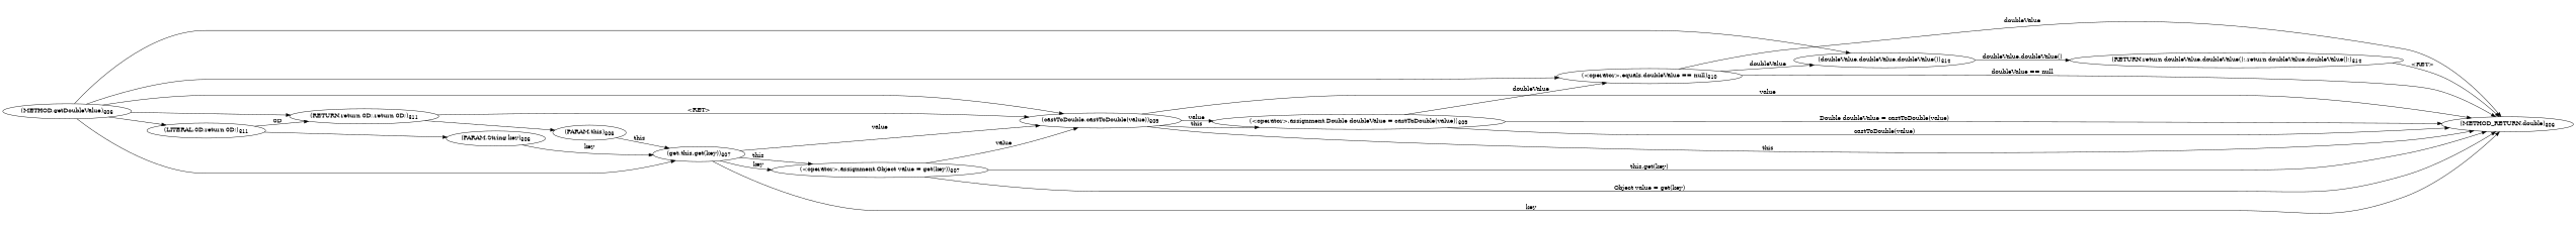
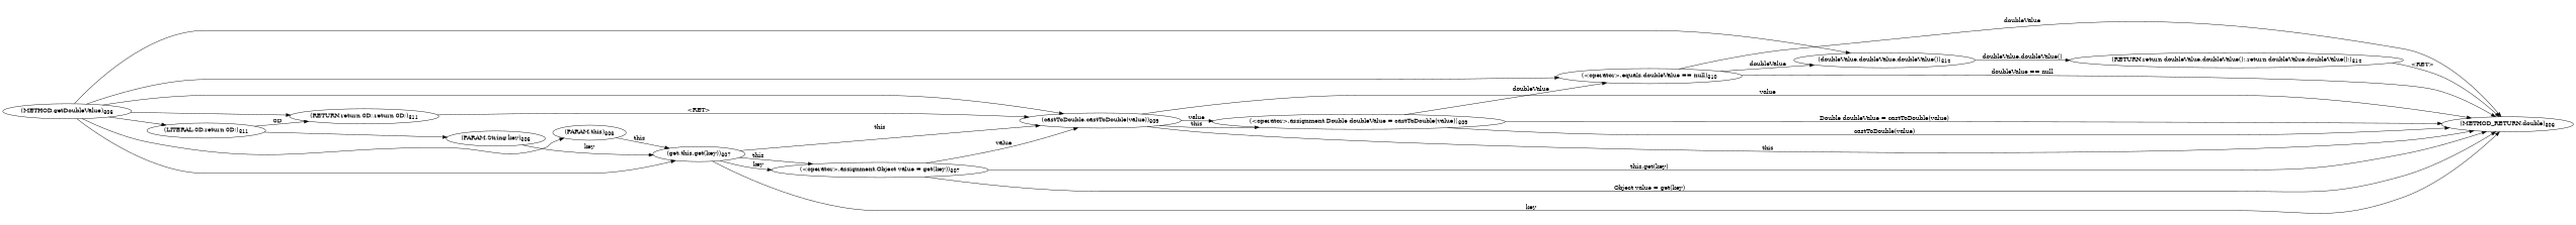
  digraph {
    rankdir=LR
    n1 [label=<(METHOD,getDoubleValue)<SUB>306</SUB>>]
    n2 [label=<(PARAM,this)<SUB>306</SUB>>]
    n3 [label=<(&lt;operator&gt;.equals,doubleValue == null)<SUB>310</SUB>>]
    n4 [label=<(doubleValue,doubleValue.doubleValue())<SUB>314</SUB>>]
    n5 [label=<(get,this.get(key))<SUB>307</SUB>>]
    n6 [label=<(castToDouble,castToDouble(value))<SUB>309</SUB>>]
    n7 [label=<(RETURN,return 0D;,return 0D;)<SUB>311</SUB>>]
    n8 [label=<(LITERAL,0D,return 0D;)<SUB>311</SUB>>]
    n9 [label=<(PARAM,String key)<SUB>306</SUB>>]
    n10 [label=<(METHOD_RETURN,double)<SUB>306</SUB>>]
    n11 [label=<(RETURN,return doubleValue.doubleValue();,return doubleValue.doubleValue();)<SUB>314</SUB>>]
    n12 [label=<(&lt;operator&gt;.assignment,Object value = get(key))<SUB>307</SUB>>]
    n13 [label=<(&lt;operator&gt;.assignment,Double doubleValue = castToDouble(value))<SUB>309</SUB>>]
-   n7 -> n2
+   n1 -> n2
    n1 -> n3
    n1 -> n4
    n1 -> n5
    n1 -> n6
    n1 -> n7
    n1 -> n8
    n2 -> n5 [label=this]
    n3 -> n4 [label=doubleValue]
    n3 -> n10 [label=doubleValue]
    n3 -> n10 [label="doubleValue == null"]
    n4 -> n11 [label="doubleValue.doubleValue()"]
-   n5 -> n6 [label=value]
+   n5 -> n6 [label=this]
    n5 -> n10 [label=key]
    n5 -> n12 [label=this]
    n5 -> n12 [label=key]
    n6 -> n10 [label=this]
    n6 -> n10 [label=value]
    n6 -> n13 [label=this]
    n6 -> n13 [label=value]
    n7 -> n6 [label="&lt;RET&gt;"]
    n8 -> n7 [label="0D"]
    n8 -> n9
    n9 -> n5 [label=key]
    n11 -> n10 [label="&lt;RET&gt;"]
    n12 -> n6 [label=value]
    n12 -> n10 [label="this.get(key)"]
    n12 -> n10 [label="Object value = get(key)"]
    n13 -> n3 [label=doubleValue]
    n13 -> n10 [label="castToDouble(value)"]
    n13 -> n10 [label="Double doubleValue = castToDouble(value)"]
  }
